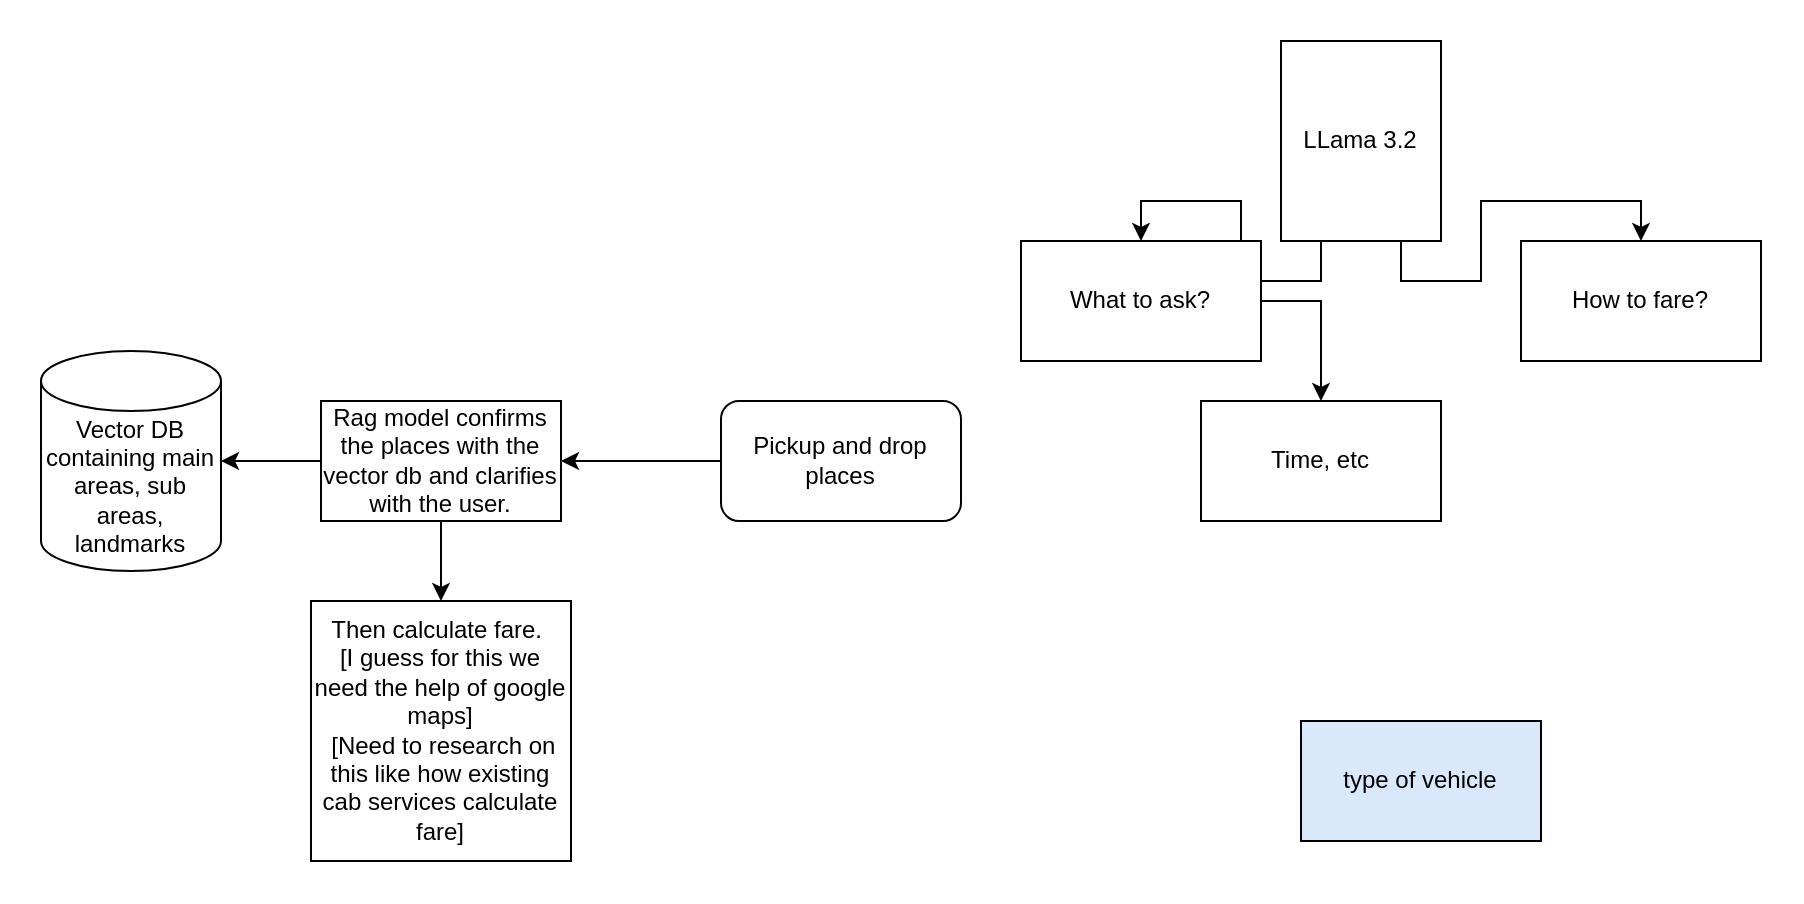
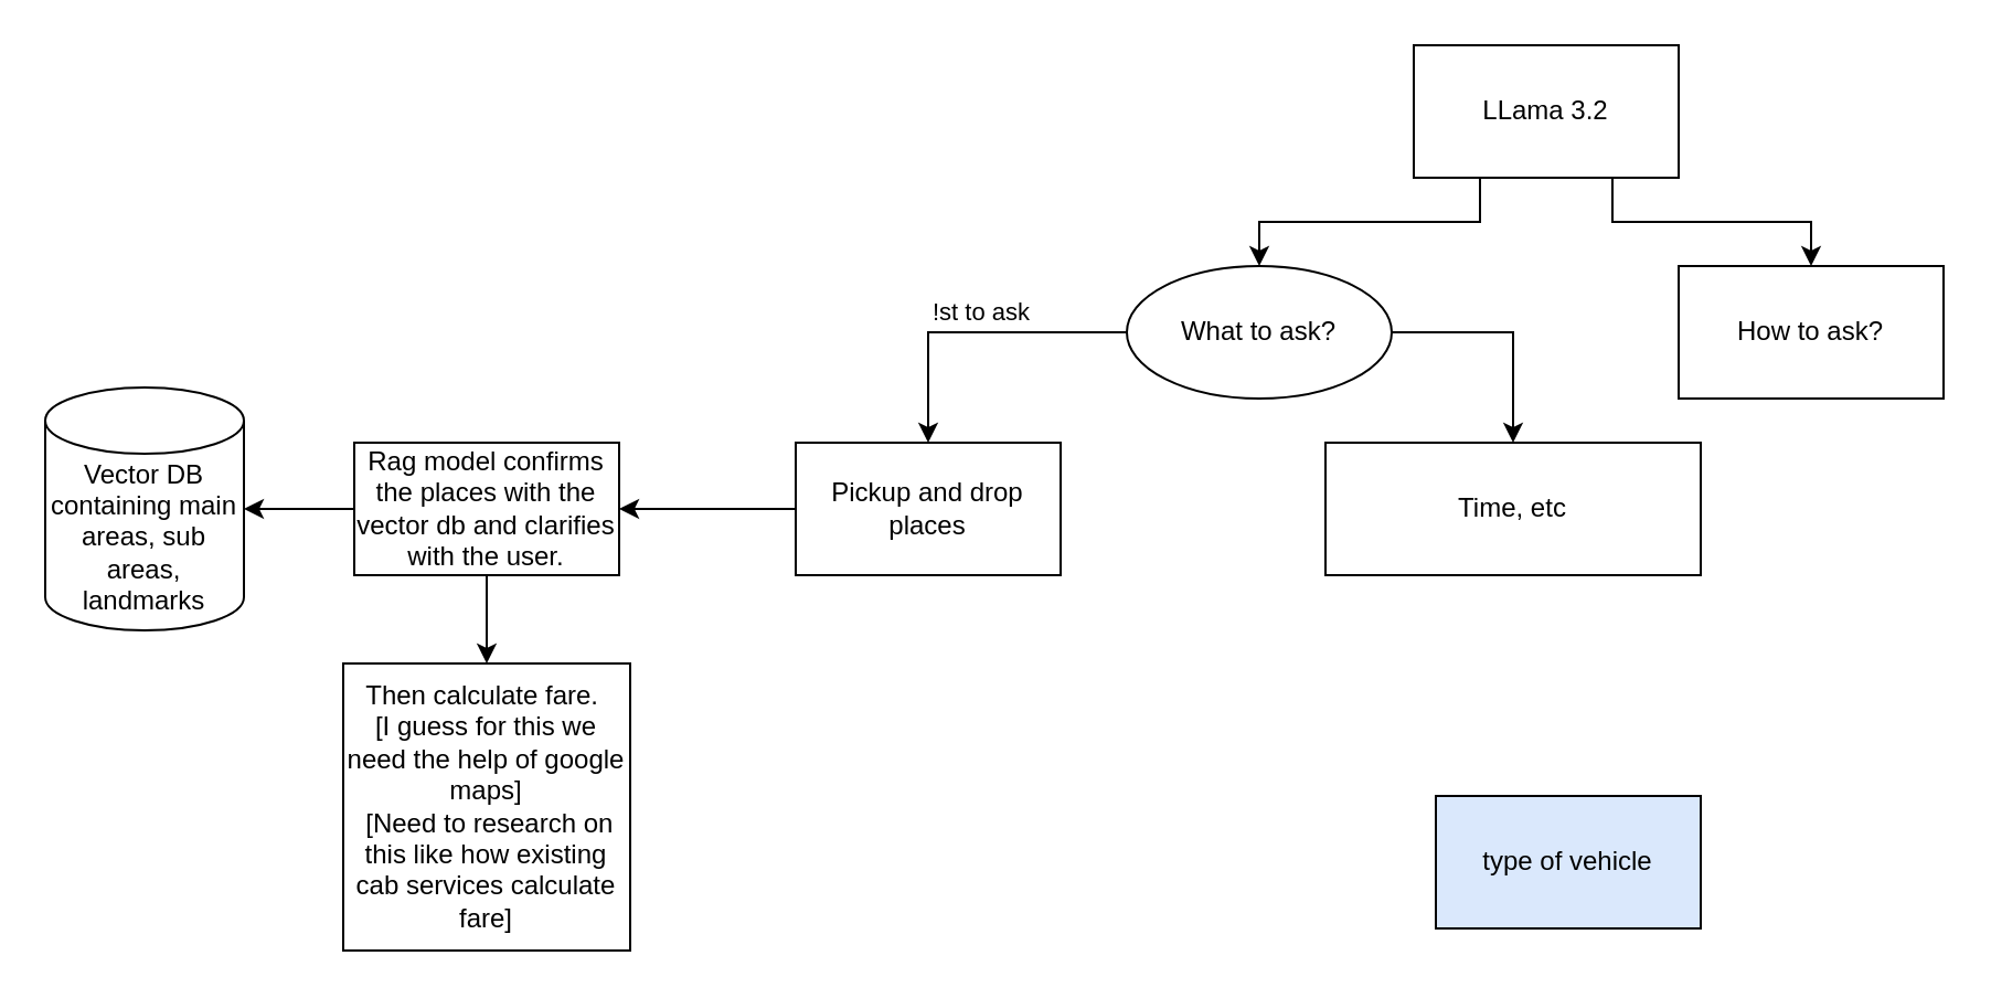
  <mxCell id="0" />
  <mxCell id="1" parent="0" />
  <mxCell id="2" style="edgeStyle=orthogonalEdgeStyle;rounded=0;orthogonalLoop=1;jettySize=auto;html=1;exitX=0.25;exitY=1;exitDx=0;exitDy=0;entryX=0.5;entryY=0;entryDx=0;entryDy=0;" edge="1" parent="1" source="4" target="8"><mxGeometry relative="1" as="geometry" /></mxCell>
  <mxCell id="3" style="edgeStyle=orthogonalEdgeStyle;rounded=0;orthogonalLoop=1;jettySize=auto;html=1;exitX=0.75;exitY=1;exitDx=0;exitDy=0;entryX=0.5;entryY=0;entryDx=0;entryDy=0;" edge="1" parent="1" source="4" target="9"><mxGeometry relative="1" as="geometry" /></mxCell>
- <mxCell id="4" value="LLama 3.2" style="rounded=0;whiteSpace=wrap;html=1;" vertex="1" parent="1"><mxGeometry x="640" y="20" width="80" height="100" as="geometry" /></mxCell>
+ <mxCell id="4" value="LLama 3.2" style="rounded=0;whiteSpace=wrap;html=1;" vertex="1" parent="1"><mxGeometry x="640" y="20" width="120" height="60" as="geometry" /></mxCell>
+ <mxCell id="5" value="" style="edgeStyle=orthogonalEdgeStyle;rounded=0;orthogonalLoop=1;jettySize=auto;html=1;" edge="1" parent="1" source="8" target="11"><mxGeometry relative="1" as="geometry" /></mxCell>
+ <mxCell id="6" value="!st to ask" style="edgeLabel;html=1;align=center;verticalAlign=middle;resizable=0;points=[];" vertex="1" connectable="0" parent="5"><mxGeometry x="-0.043" relative="1" as="geometry"><mxPoint y="-10" as="offset" /></mxGeometry></mxCell>
  <mxCell id="7" style="edgeStyle=orthogonalEdgeStyle;rounded=0;orthogonalLoop=1;jettySize=auto;html=1;exitX=1;exitY=0.5;exitDx=0;exitDy=0;entryX=0.5;entryY=0;entryDx=0;entryDy=0;" edge="1" parent="1" source="8" target="12"><mxGeometry relative="1" as="geometry" /></mxCell>
- <mxCell id="8" value="What to ask?" style="rounded=0;whiteSpace=wrap;html=1;" vertex="1" parent="1"><mxGeometry x="510" y="120" width="120" height="60" as="geometry" /></mxCell>
- <mxCell id="9" value="How to fare?" style="rounded=0;whiteSpace=wrap;html=1;" vertex="1" parent="1"><mxGeometry x="760" y="120" width="120" height="60" as="geometry" /></mxCell>
+ <mxCell id="8" value="What to ask?" style="ellipse;whiteSpace=wrap;html=1;" vertex="1" parent="1"><mxGeometry x="510" y="120" width="120" height="60" as="geometry" /></mxCell>
+ <mxCell id="9" value="How to ask?" style="rounded=0;whiteSpace=wrap;html=1;" vertex="1" parent="1"><mxGeometry x="760" y="120" width="120" height="60" as="geometry" /></mxCell>
  <mxCell id="10" value="" style="edgeStyle=orthogonalEdgeStyle;rounded=0;orthogonalLoop=1;jettySize=auto;html=1;" edge="1" parent="1" source="11" target="16"><mxGeometry relative="1" as="geometry" /></mxCell>
- <mxCell id="11" value="Pickup and drop places" style="whiteSpace=wrap;html=1;rounded=1;" vertex="1" parent="1"><mxGeometry x="360" y="200" width="120" height="60" as="geometry" /></mxCell>
- <mxCell id="12" value="Time, etc" style="rounded=0;whiteSpace=wrap;html=1;" vertex="1" parent="1"><mxGeometry x="600" y="200" width="120" height="60" as="geometry" /></mxCell>
+ <mxCell id="11" value="Pickup and drop places" style="rounded=0;whiteSpace=wrap;html=1;" vertex="1" parent="1"><mxGeometry x="360" y="200" width="120" height="60" as="geometry" /></mxCell>
+ <mxCell id="12" value="Time, etc" style="rounded=0;whiteSpace=wrap;html=1;" vertex="1" parent="1"><mxGeometry x="600" y="200" width="170" height="60" as="geometry" /></mxCell>
  <mxCell id="13" value="Vector DB containing main areas, sub areas, landmarks" style="shape=cylinder3;whiteSpace=wrap;html=1;boundedLbl=1;backgroundOutline=1;size=15;" vertex="1" parent="1"><mxGeometry x="20" y="175" width="90" height="110" as="geometry" /></mxCell>
  <mxCell id="14" value="" style="edgeStyle=orthogonalEdgeStyle;rounded=0;orthogonalLoop=1;jettySize=auto;html=1;" edge="1" parent="1" source="16" target="13"><mxGeometry relative="1" as="geometry" /></mxCell>
  <mxCell id="15" value="" style="edgeStyle=orthogonalEdgeStyle;rounded=0;orthogonalLoop=1;jettySize=auto;html=1;" edge="1" parent="1" source="16" target="17"><mxGeometry relative="1" as="geometry" /></mxCell>
  <mxCell id="16" value="Rag model confirms the places with the vector db and clarifies with the user." style="rounded=0;whiteSpace=wrap;html=1;" vertex="1" parent="1"><mxGeometry x="160" y="200" width="120" height="60" as="geometry" /></mxCell>
  <mxCell id="17" value="Then calculate fare.&amp;nbsp;&lt;div&gt;[I guess for this we need the help of google maps]&lt;/div&gt;&lt;div&gt;&amp;nbsp;[Need to research on this like how existing cab services calculate fare]&lt;/div&gt;" style="rounded=0;whiteSpace=wrap;html=1;" vertex="1" parent="1"><mxGeometry x="155" y="300" width="130" height="130" as="geometry" /></mxCell>
  <mxCell id="18" value="type of vehicle" style="rounded=0;whiteSpace=wrap;html=1;fillColor=#dae8fc;" vertex="1" parent="1"><mxGeometry x="650" y="360" width="120" height="60" as="geometry" /></mxCell>
